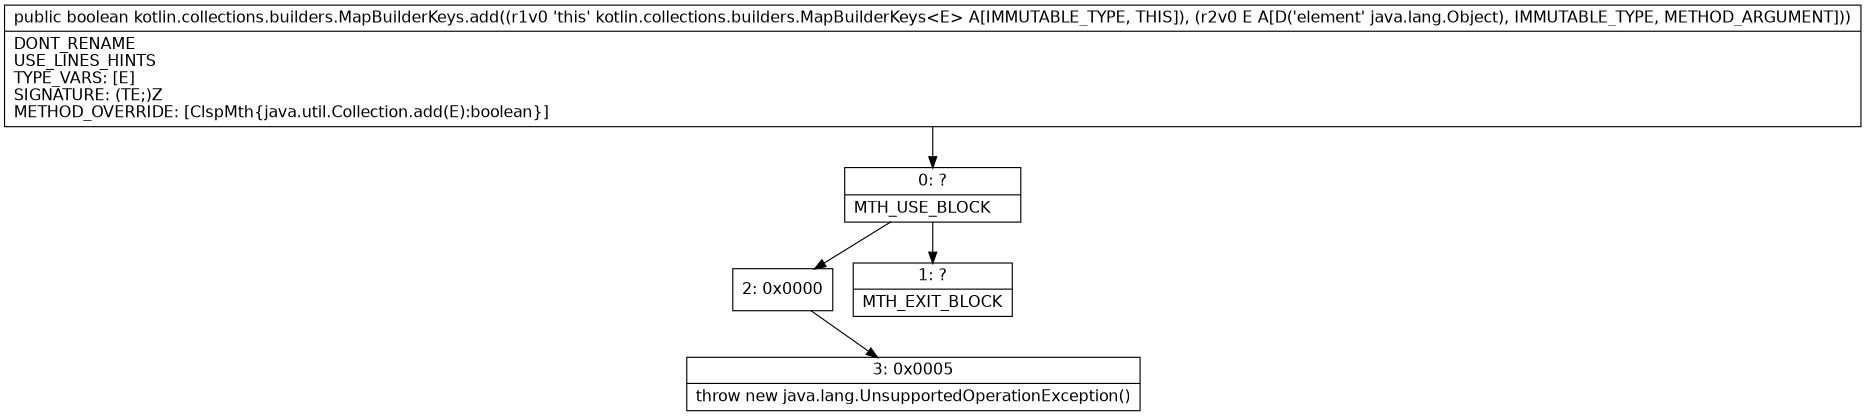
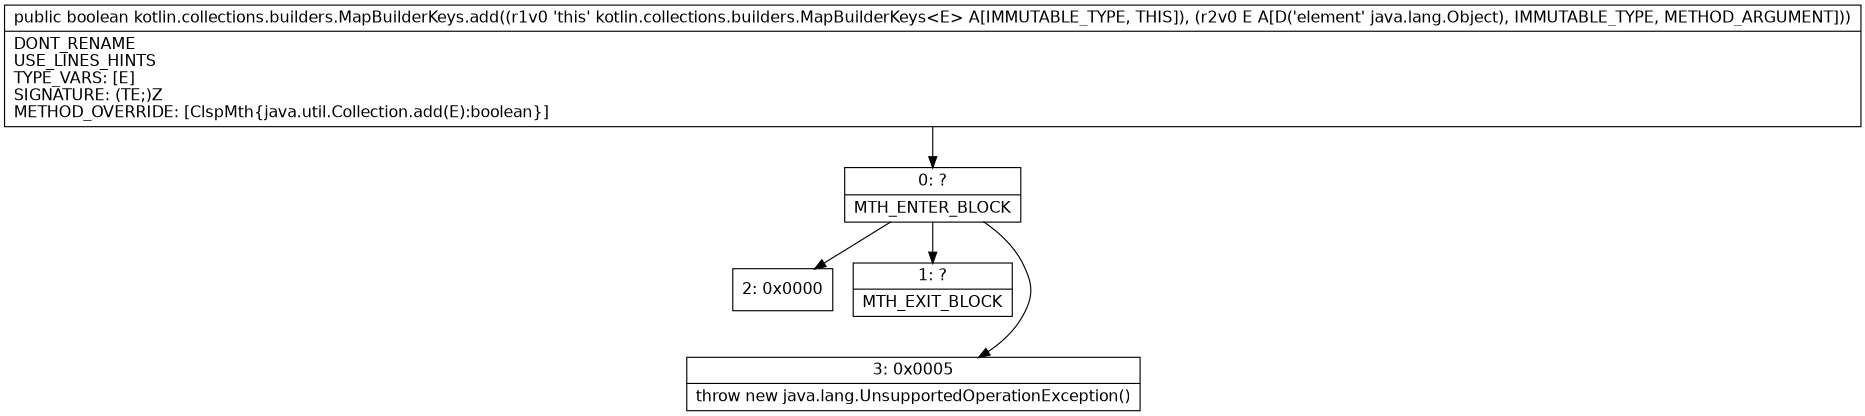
  digraph {
    fontname="DejaVu Sans"
    node [fontname="DejaVu Sans" shape=record]
    edge [fontname="DejaVu Sans"]
-   n1 [label="{0\:\ ?|MTH_USE_BLOCK\l}"]
+   n1 [label="{0\:\ ?|MTH_ENTER_BLOCK\l}"]
    n2 [label="{2\:\ 0x0000}"]
    n3 [label="{1\:\ ?|MTH_EXIT_BLOCK\l}"]
    n4 [label="{3\:\ 0x0005|throw new java.lang.UnsupportedOperationException()\l}"]
    n5 [label="{public boolean kotlin.collections.builders.MapBuilderKeys.add((r1v0 'this' kotlin.collections.builders.MapBuilderKeys\<E\> A[IMMUTABLE_TYPE, THIS]), (r2v0 E A[D('element' java.lang.Object), IMMUTABLE_TYPE, METHOD_ARGUMENT]))  | DONT_RENAME\lUSE_LINES_HINTS\lTYPE_VARS: [E]\lSIGNATURE: (TE;)Z\lMETHOD_OVERRIDE: [ClspMth\{java.util.Collection.add(E):boolean\}]\l}"]
    n1 -> n2
    n1 -> n3
-   n2 -> n4
+   n1 -> n4
    n5 -> n1
  }
